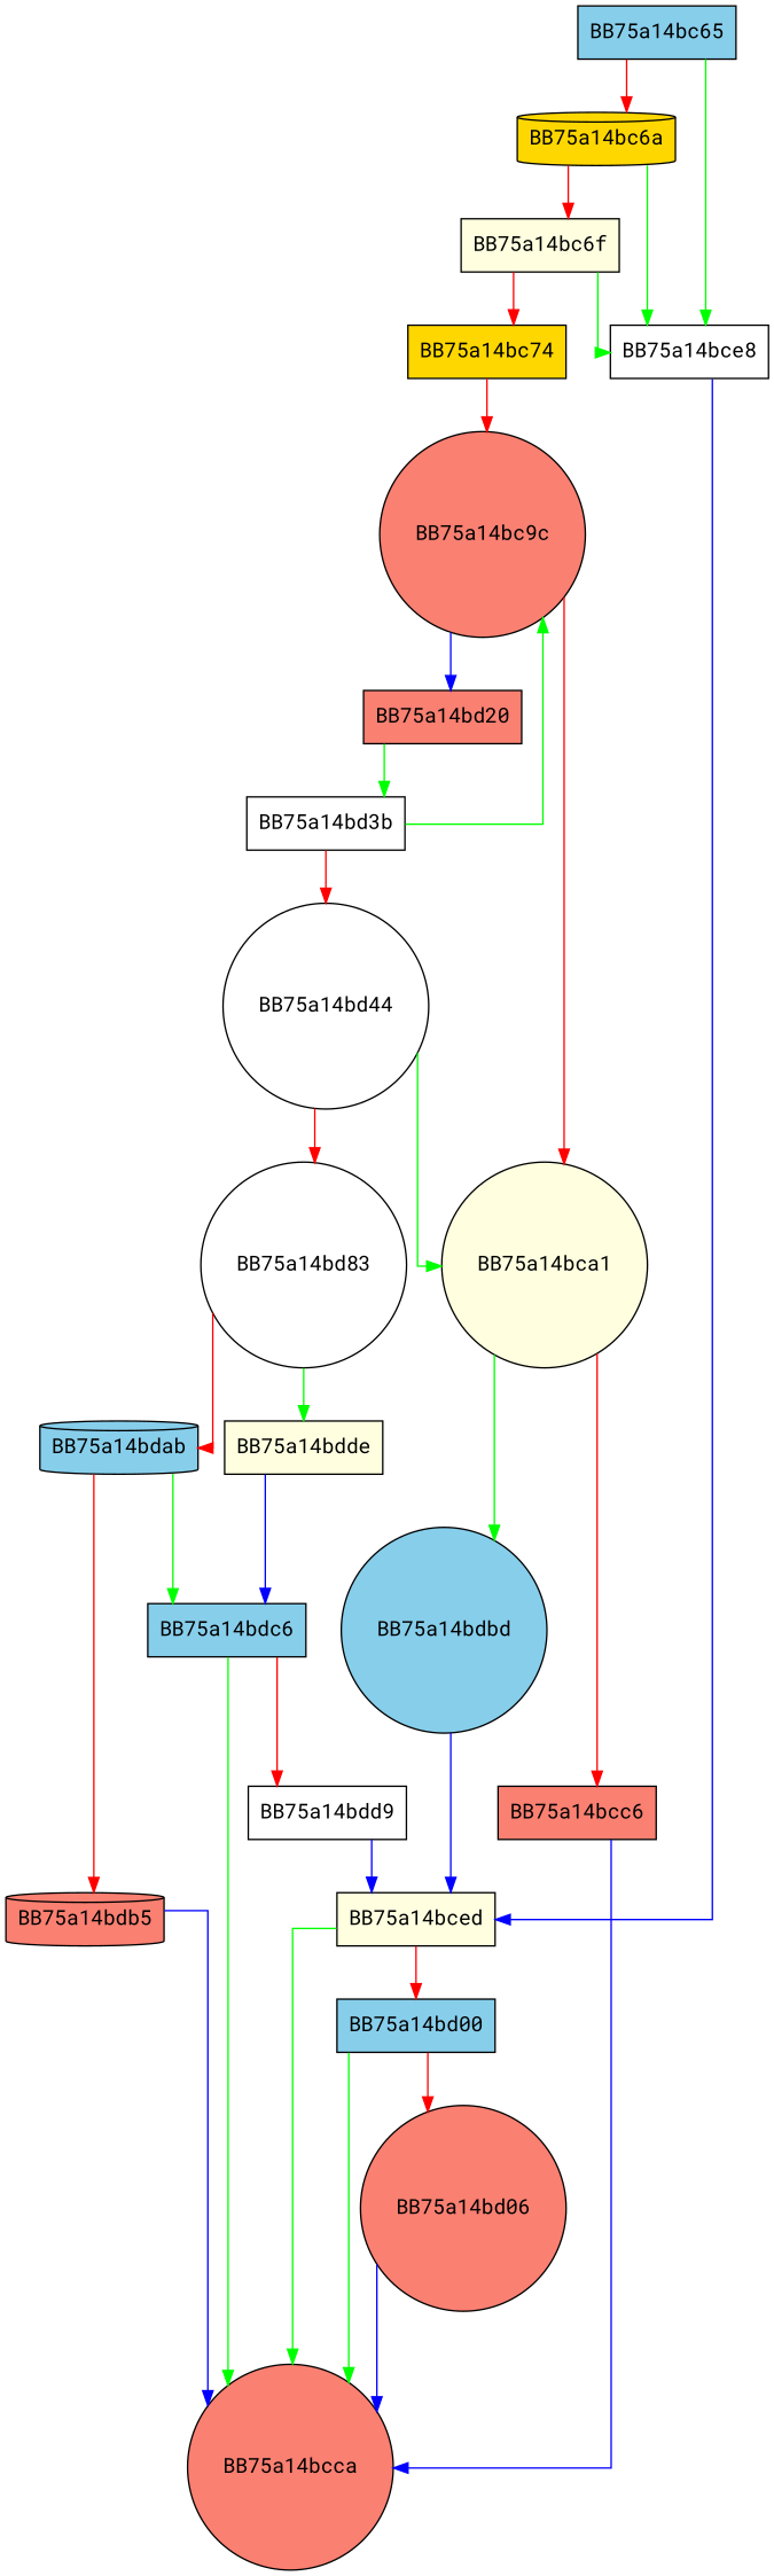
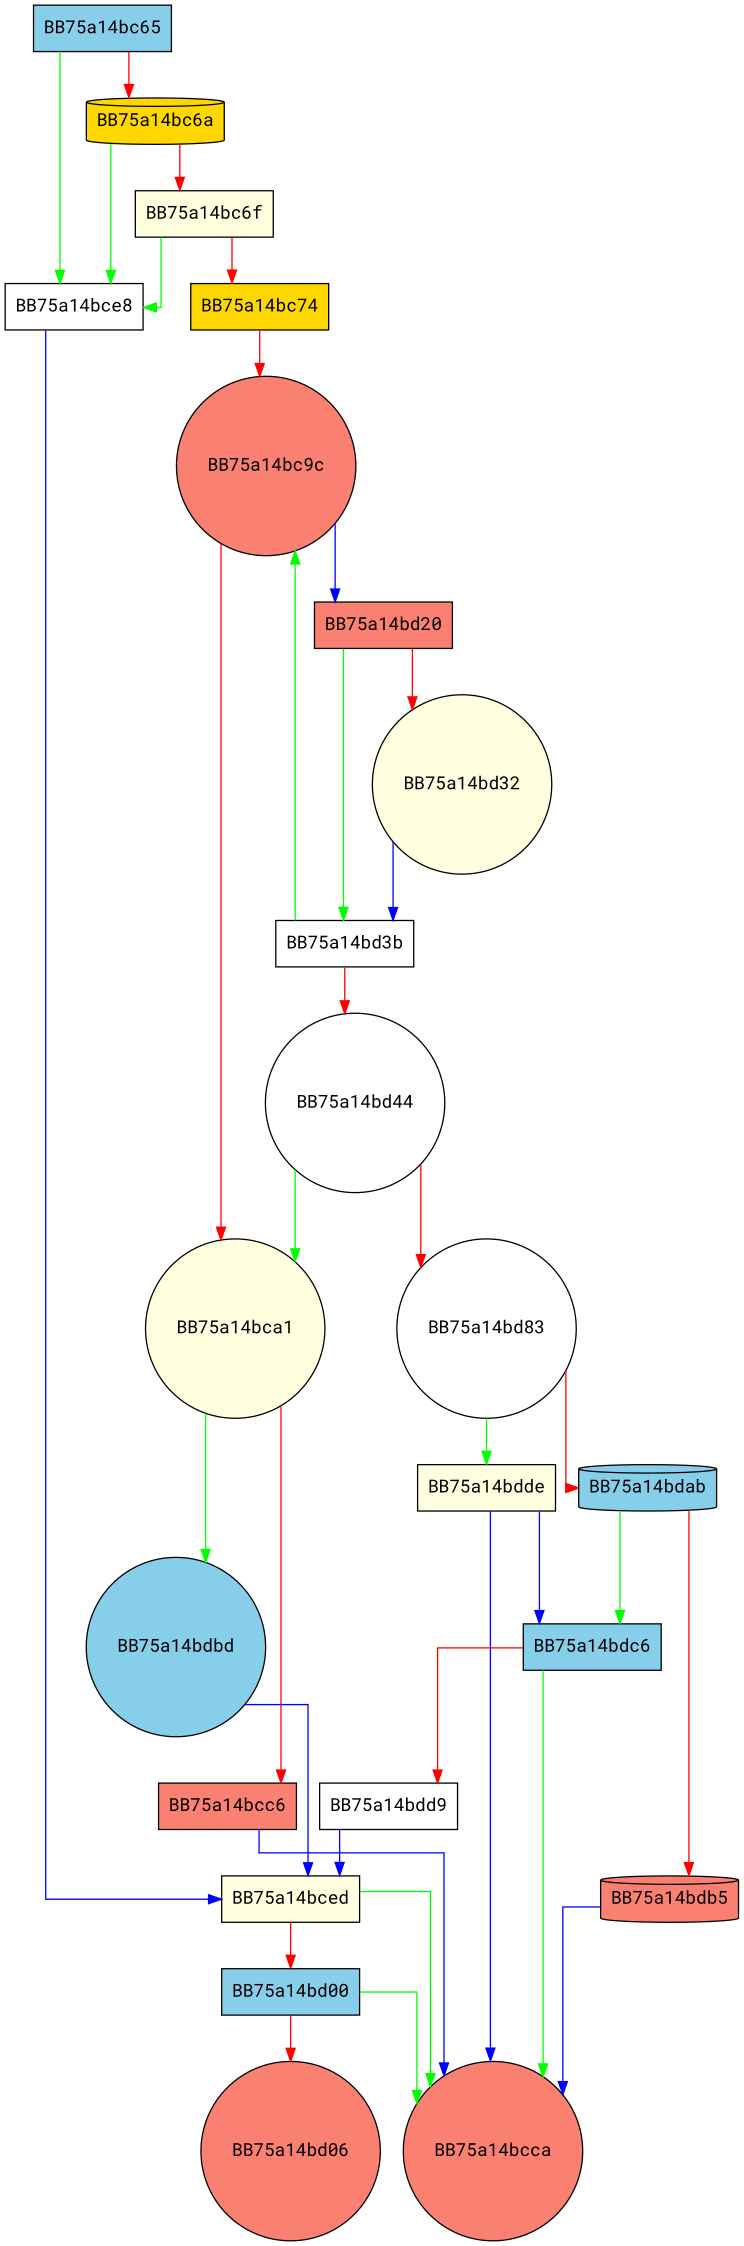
  digraph {
    fontname="Roboto Mono"
    splines=ortho
    node [fillcolor=salmon fontname="Roboto Mono" shape=box style=filled]
    edge [color=red fontname="Roboto Mono"]
    BB75a14bce8 [fillcolor=white]
    BB75a14bced [fillcolor=lightyellow]
    BB75a14bc65 [fillcolor=skyblue]
    BB75a14bc6a [fillcolor=gold shape=cylinder]
    BB75a14bcca [shape=circle]
    BB75a14bd00 [fillcolor=skyblue]
    BB75a14bc6f [fillcolor=lightyellow]
    BB75a14bc74 [fillcolor=gold]
    BB75a14bc9c [shape=circle]
    BB75a14bd20
    BB75a14bca1 [fillcolor=lightyellow shape=circle]
    BB75a14bd3b [fillcolor=white]
+   BB75a14bd32 [fillcolor=lightyellow shape=circle]
    BB75a14bdbd [fillcolor=skyblue shape=circle]
    BB75a14bcc6
    BB75a14bd44 [fillcolor=white shape=circle]
    BB75a14bd06 [shape=circle]
    BB75a14bd83 [fillcolor=white shape=circle]
    BB75a14bdde [fillcolor=lightyellow]
    BB75a14bdab [fillcolor=skyblue shape=cylinder]
    BB75a14bdc6 [fillcolor=skyblue]
    BB75a14bdb5 [shape=cylinder]
    BB75a14bdd9 [fillcolor=white]
    BB75a14bce8 -> BB75a14bced [color=blue]
    BB75a14bced -> BB75a14bcca [color=green]
    BB75a14bced -> BB75a14bd00
    BB75a14bc65 -> BB75a14bce8 [color=green]
    BB75a14bc65 -> BB75a14bc6a
    BB75a14bc6a -> BB75a14bce8 [color=green]
    BB75a14bc6a -> BB75a14bc6f
    BB75a14bd00 -> BB75a14bcca [color=green]
    BB75a14bd00 -> BB75a14bd06
    BB75a14bc6f -> BB75a14bce8 [color=green]
    BB75a14bc6f -> BB75a14bc74
    BB75a14bc74 -> BB75a14bc9c
    BB75a14bc9c -> BB75a14bd20 [color=blue]
    BB75a14bc9c -> BB75a14bca1
    BB75a14bd20 -> BB75a14bd3b [color=green]
+   BB75a14bd20 -> BB75a14bd32
    BB75a14bca1 -> BB75a14bdbd [color=green]
    BB75a14bca1 -> BB75a14bcc6
    BB75a14bd3b -> BB75a14bc9c [color=green]
    BB75a14bd3b -> BB75a14bd44
+   BB75a14bd32 -> BB75a14bd3b [color=blue]
    BB75a14bdbd -> BB75a14bced [color=blue]
    BB75a14bcc6 -> BB75a14bcca [color=blue]
    BB75a14bd44 -> BB75a14bca1 [color=green]
    BB75a14bd44 -> BB75a14bd83
-   BB75a14bd06 -> BB75a14bcca [color=blue]
+   BB75a14bdde -> BB75a14bcca [color=blue]
    BB75a14bd83 -> BB75a14bdde [color=green]
    BB75a14bd83 -> BB75a14bdab
    BB75a14bdde -> BB75a14bdc6 [color=blue]
    BB75a14bdab -> BB75a14bdc6 [color=green]
    BB75a14bdab -> BB75a14bdb5
    BB75a14bdc6 -> BB75a14bcca [color=green]
    BB75a14bdc6 -> BB75a14bdd9
    BB75a14bdb5 -> BB75a14bcca [color=blue]
    BB75a14bdd9 -> BB75a14bced [color=blue]
  }
